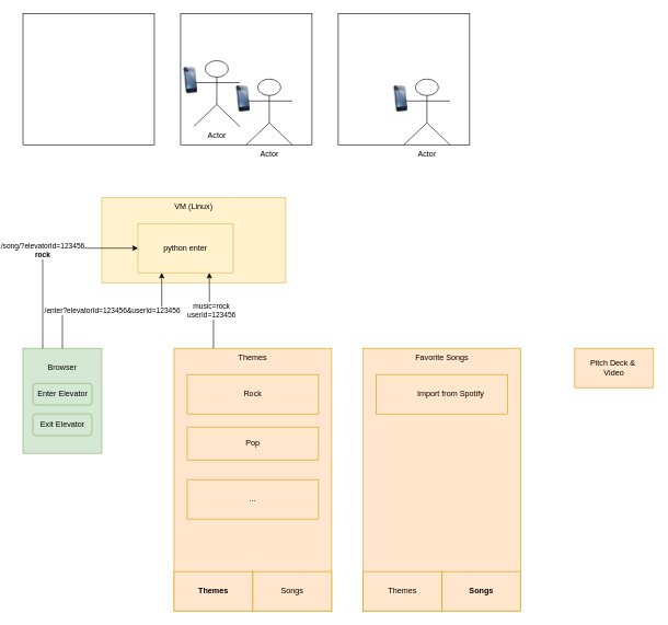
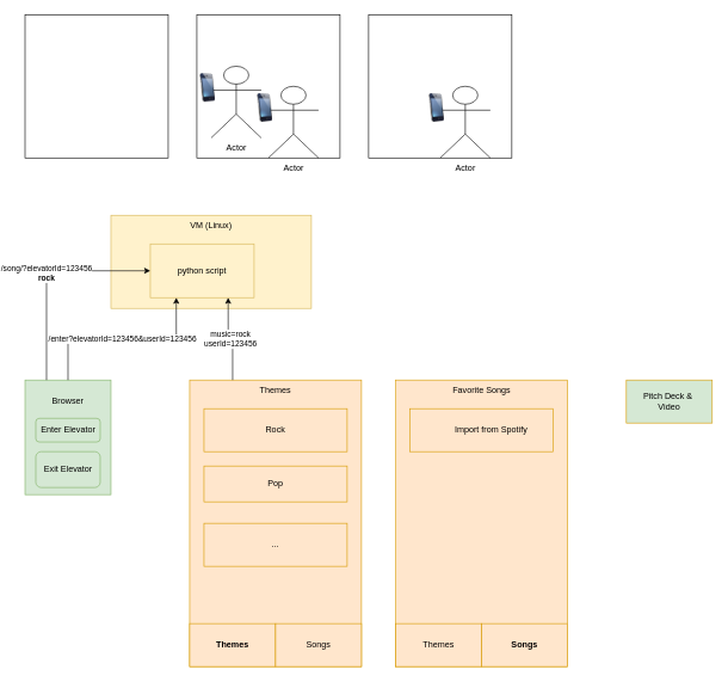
  <mxCell id="0" />
  <mxCell id="1" parent="0" />
  <mxCell id="2" value="" style="rounded=0;whiteSpace=wrap;html=1;" vertex="1" parent="1"><mxGeometry x="20" y="20" width="200" height="200" as="geometry" /></mxCell>
  <mxCell id="3" value="" style="shape=image;html=1;verticalAlign=top;verticalLabelPosition=bottom;labelBackgroundColor=#ffffff;imageAspect=0;aspect=fixed;image=https://cdn0.iconfinder.com/data/icons/ie_Financial_set/128/10.png" vertex="1" parent="1"><mxGeometry x="56" y="92" width="128" height="128" as="geometry" /></mxCell>
  <mxCell id="4" value="" style="rounded=0;whiteSpace=wrap;html=1;" vertex="1" parent="1"><mxGeometry x="260" y="20" width="200" height="200" as="geometry" /></mxCell>
  <mxCell id="5" value="Actor" style="shape=umlActor;verticalLabelPosition=bottom;verticalAlign=top;html=1;outlineConnect=0;" vertex="1" parent="1"><mxGeometry x="360" y="120" width="70" height="100" as="geometry" /></mxCell>
  <mxCell id="6" value="" style="image;html=1;image=img/lib/clip_art/telecommunication/iPhone_128x128.png" vertex="1" parent="1"><mxGeometry x="340" y="130" width="30" height="40" as="geometry" /></mxCell>
  <mxCell id="7" value="" style="rounded=0;whiteSpace=wrap;html=1;" vertex="1" parent="1"><mxGeometry x="500" y="20" width="200" height="200" as="geometry" /></mxCell>
  <mxCell id="8" value="Actor" style="shape=umlActor;verticalLabelPosition=bottom;verticalAlign=top;html=1;outlineConnect=0;" vertex="1" parent="1"><mxGeometry x="600" y="120" width="70" height="100" as="geometry" /></mxCell>
  <mxCell id="9" value="" style="image;html=1;image=img/lib/clip_art/telecommunication/iPhone_128x128.png" vertex="1" parent="1"><mxGeometry x="580" y="130" width="30" height="40" as="geometry" /></mxCell>
  <mxCell id="10" value="" style="shape=image;html=1;verticalAlign=top;verticalLabelPosition=bottom;labelBackgroundColor=#ffffff;imageAspect=0;aspect=fixed;image=https://cdn4.iconfinder.com/data/icons/essential-app-2/16/volume-sound-speaker-lound-128.png" vertex="1" parent="1"><mxGeometry x="500" y="32" width="38" height="38" as="geometry" /></mxCell>
  <mxCell id="11" value="Actor" style="shape=umlActor;verticalLabelPosition=bottom;verticalAlign=top;html=1;outlineConnect=0;" vertex="1" parent="1"><mxGeometry x="280" y="92" width="70" height="100" as="geometry" /></mxCell>
  <mxCell id="12" value="" style="image;html=1;image=img/lib/clip_art/telecommunication/iPhone_128x128.png" vertex="1" parent="1"><mxGeometry x="260" y="102" width="30" height="40" as="geometry" /></mxCell>
  <mxCell id="13" value="Themes" style="rounded=0;whiteSpace=wrap;html=1;horizontal=1;verticalAlign=top;fillColor=#ffe6cc;strokeColor=#d79b00;" vertex="1" parent="1"><mxGeometry x="250" y="530" width="240" height="400" as="geometry" /></mxCell>
  <mxCell id="14" value="Rock" style="rounded=0;whiteSpace=wrap;html=1;fillColor=#ffe6cc;strokeColor=#d79b00;" vertex="1" parent="1"><mxGeometry x="270" y="570" width="200" height="60" as="geometry" /></mxCell>
  <mxCell id="15" value="Pop" style="rounded=0;whiteSpace=wrap;html=1;fillColor=#ffe6cc;strokeColor=#d79b00;" vertex="1" parent="1"><mxGeometry x="270" y="650" width="200" height="50" as="geometry" /></mxCell>
  <mxCell id="16" value="..." style="rounded=0;whiteSpace=wrap;html=1;fillColor=#ffe6cc;strokeColor=#d79b00;" vertex="1" parent="1"><mxGeometry x="270" y="730" width="200" height="60" as="geometry" /></mxCell>
  <mxCell id="17" value="Favorite Songs" style="rounded=0;whiteSpace=wrap;html=1;horizontal=1;verticalAlign=top;fillColor=#ffe6cc;strokeColor=#d79b00;" vertex="1" parent="1"><mxGeometry x="538" y="530" width="240" height="400" as="geometry" /></mxCell>
  <mxCell id="18" value="Themes" style="rounded=0;whiteSpace=wrap;html=1;fontStyle=1;fillColor=#ffe6cc;strokeColor=#d79b00;" vertex="1" parent="1"><mxGeometry x="250" y="870" width="120" height="60" as="geometry" /></mxCell>
  <mxCell id="19" value="Songs" style="rounded=0;whiteSpace=wrap;html=1;fillColor=#ffe6cc;strokeColor=#d79b00;" vertex="1" parent="1"><mxGeometry x="370" y="870" width="120" height="60" as="geometry" /></mxCell>
  <mxCell id="20" value="Themes" style="rounded=0;whiteSpace=wrap;html=1;fontStyle=0;fillColor=#ffe6cc;strokeColor=#d79b00;" vertex="1" parent="1"><mxGeometry x="538" y="870" width="120" height="60" as="geometry" /></mxCell>
  <mxCell id="21" value="Songs" style="rounded=0;whiteSpace=wrap;html=1;fontStyle=1;fillColor=#ffe6cc;strokeColor=#d79b00;" vertex="1" parent="1"><mxGeometry x="658" y="870" width="120" height="60" as="geometry" /></mxCell>
  <mxCell id="22" value="&amp;nbsp; &amp;nbsp; &amp;nbsp; &amp;nbsp; Import from Spotify" style="rounded=0;whiteSpace=wrap;html=1;fillColor=#ffe6cc;strokeColor=#d79b00;" vertex="1" parent="1"><mxGeometry x="558" y="570" width="200" height="60" as="geometry" /></mxCell>
  <mxCell id="23" value="" style="shape=image;html=1;verticalAlign=top;verticalLabelPosition=bottom;labelBackgroundColor=#ffffff;imageAspect=0;aspect=fixed;image=https://cdn4.iconfinder.com/data/icons/social-media-and-logos-11/32/Logo_Spotify-128.png;fillColor=#ffe6cc;strokeColor=#d79b00;" vertex="1" parent="1"><mxGeometry x="570" y="580" width="40" height="40" as="geometry" /></mxCell>
  <mxCell id="24" value="Browser&lt;br&gt;&lt;br&gt;&lt;br&gt;&lt;br&gt;&lt;br&gt;&lt;br&gt;&lt;br&gt;&lt;br&gt;" style="rounded=0;whiteSpace=wrap;html=1;fillColor=#d5e8d4;strokeColor=#82b366;" vertex="1" parent="1"><mxGeometry x="20" y="530" width="120" height="160" as="geometry" /></mxCell>
  <mxCell id="25" value="Enter Elevator" style="rounded=1;align=center;fillColor=#d5e8d4;strokeColor=#82b366;html=1;fontSize=12" vertex="1" parent="1"><mxGeometry x="35" y="583.5" width="90" height="33" as="geometry" /></mxCell>
- <mxCell id="26" value="Exit Elevator" style="rounded=1;align=center;fillColor=#d5e8d4;strokeColor=#82b366;html=1;fontSize=12" vertex="1" parent="1"><mxGeometry x="35" y="630" width="90" height="33" as="geometry" /></mxCell>
+ <mxCell id="26" value="Exit Elevator" style="rounded=1;align=center;fillColor=#d5e8d4;strokeColor=#82b366;html=1;fontSize=12" vertex="1" parent="1"><mxGeometry x="35" y="630" width="90" height="50" as="geometry" /></mxCell>
  <mxCell id="27" value="VM (Linux)" style="rounded=0;whiteSpace=wrap;html=1;verticalAlign=top;fillColor=#fff2cc;strokeColor=#d6b656;" vertex="1" parent="1"><mxGeometry x="140" y="300" width="280" height="130" as="geometry" /></mxCell>
- <mxCell id="28" value="python enter" style="rounded=0;whiteSpace=wrap;html=1;fillColor=#fff2cc;strokeColor=#d6b656;" vertex="1" parent="1"><mxGeometry x="195" y="340" width="145" height="75" as="geometry" /></mxCell>
+ <mxCell id="28" value="python script" style="rounded=0;whiteSpace=wrap;html=1;fillColor=#fff2cc;strokeColor=#d6b656;" vertex="1" parent="1"><mxGeometry x="195" y="340" width="145" height="75" as="geometry" /></mxCell>
  <mxCell id="29" value="music=rock&lt;br&gt;userId=123456" style="edgeStyle=orthogonalEdgeStyle;rounded=0;orthogonalLoop=1;jettySize=auto;html=1;exitX=0.25;exitY=0;exitDx=0;exitDy=0;entryX=0.75;entryY=1;entryDx=0;entryDy=0;" edge="1" parent="1" source="13" target="28"><mxGeometry relative="1" as="geometry" /></mxCell>
  <mxCell id="30" value="/enter?elevatorId=123456&amp;amp;userId=123456" style="edgeStyle=orthogonalEdgeStyle;rounded=0;orthogonalLoop=1;jettySize=auto;html=1;exitX=0.5;exitY=0;exitDx=0;exitDy=0;entryX=0.25;entryY=1;entryDx=0;entryDy=0;" edge="1" parent="1" source="24" target="28"><mxGeometry relative="1" as="geometry" /></mxCell>
  <mxCell id="31" value="/song/?elevatorId=123456&lt;br&gt;&lt;b&gt;rock&lt;/b&gt;" style="edgeStyle=orthogonalEdgeStyle;rounded=0;orthogonalLoop=1;jettySize=auto;html=1;exitX=0.25;exitY=0;exitDx=0;exitDy=0;entryX=0;entryY=0.5;entryDx=0;entryDy=0;" edge="1" parent="1" source="24" target="28"><mxGeometry relative="1" as="geometry" /></mxCell>
- <mxCell id="32" value="Pitch Deck &amp;amp;&amp;nbsp;&lt;br&gt;Video" style="rounded=0;whiteSpace=wrap;html=1;fillColor=#ffe6cc;strokeColor=#d79b00;" vertex="1" parent="1"><mxGeometry x="860" y="530" width="120" height="60" as="geometry" /></mxCell>
+ <mxCell id="32" value="Pitch Deck &amp;amp;&amp;nbsp;&lt;br&gt;Video" style="rounded=0;whiteSpace=wrap;html=1;fillColor=#d5e8d4;strokeColor=#d79b00;" vertex="1" parent="1"><mxGeometry x="860" y="530" width="120" height="60" as="geometry" /></mxCell>
